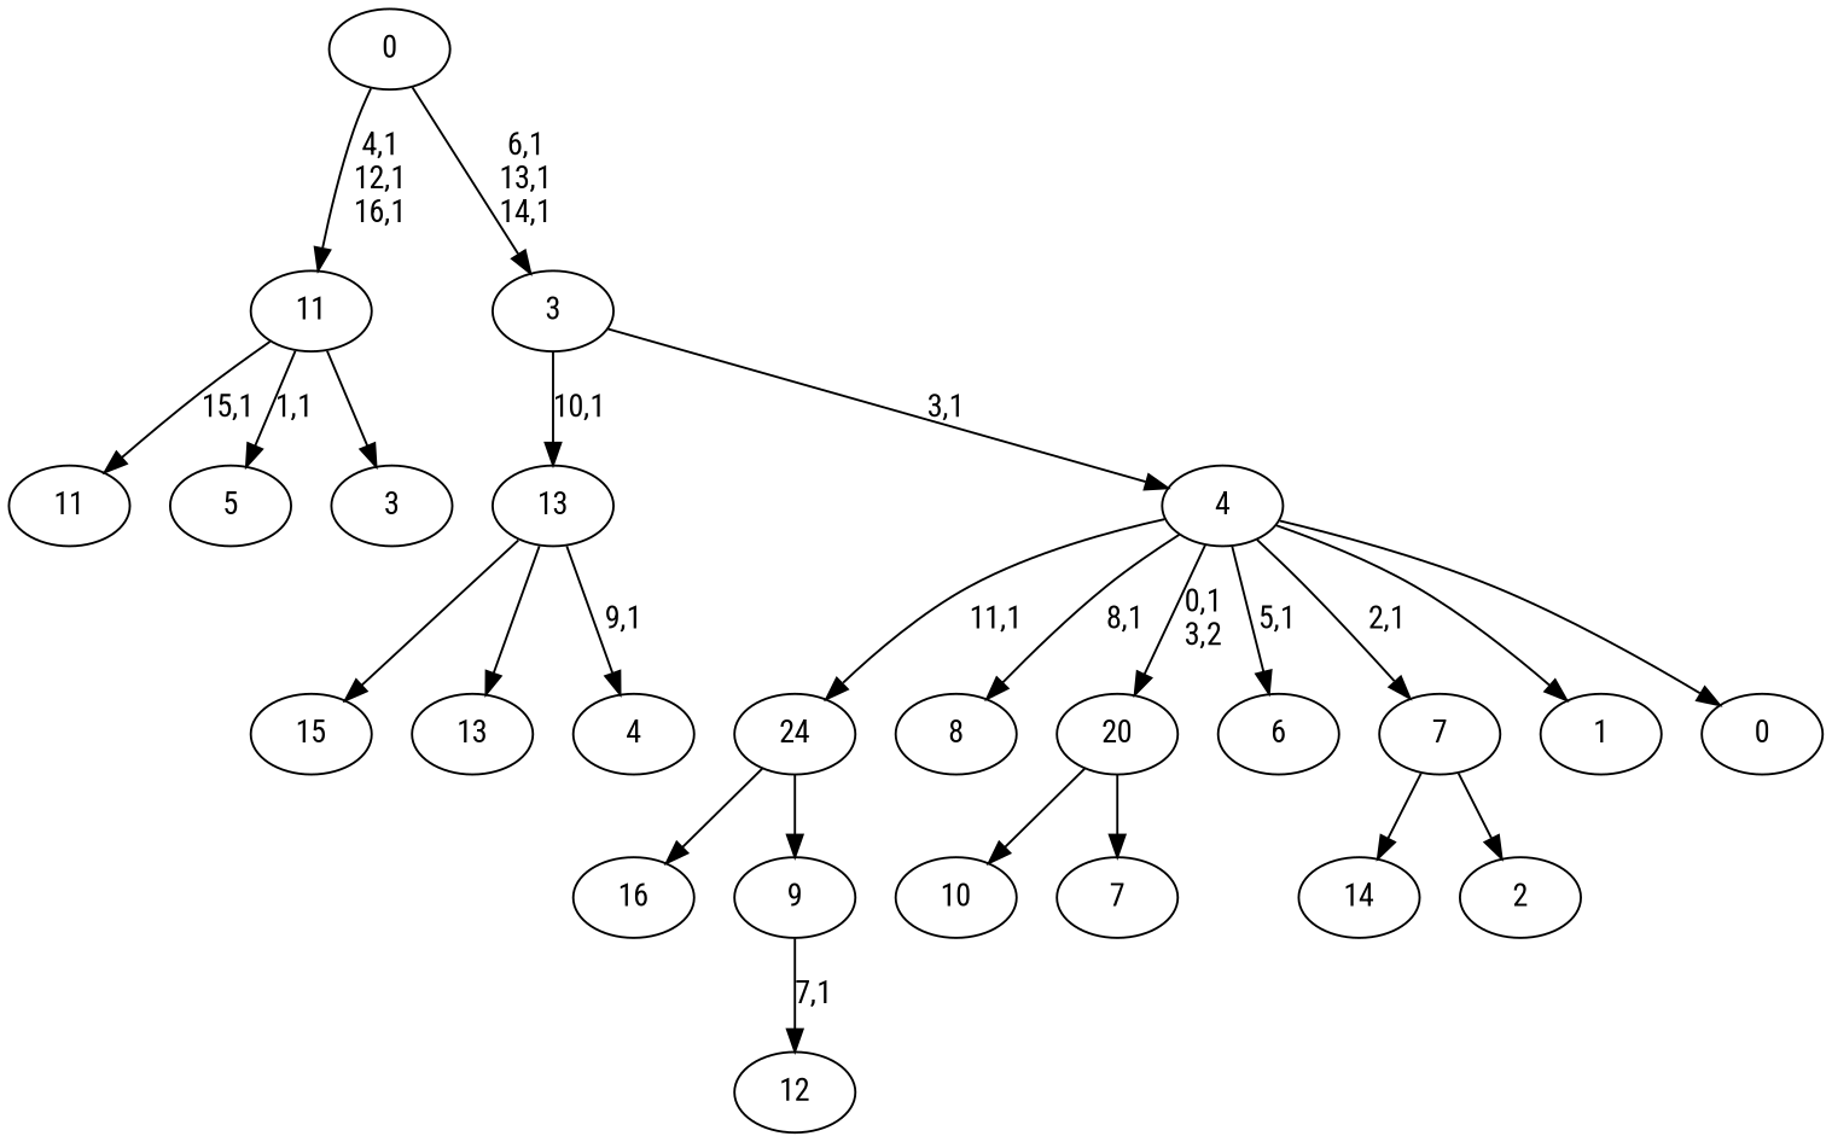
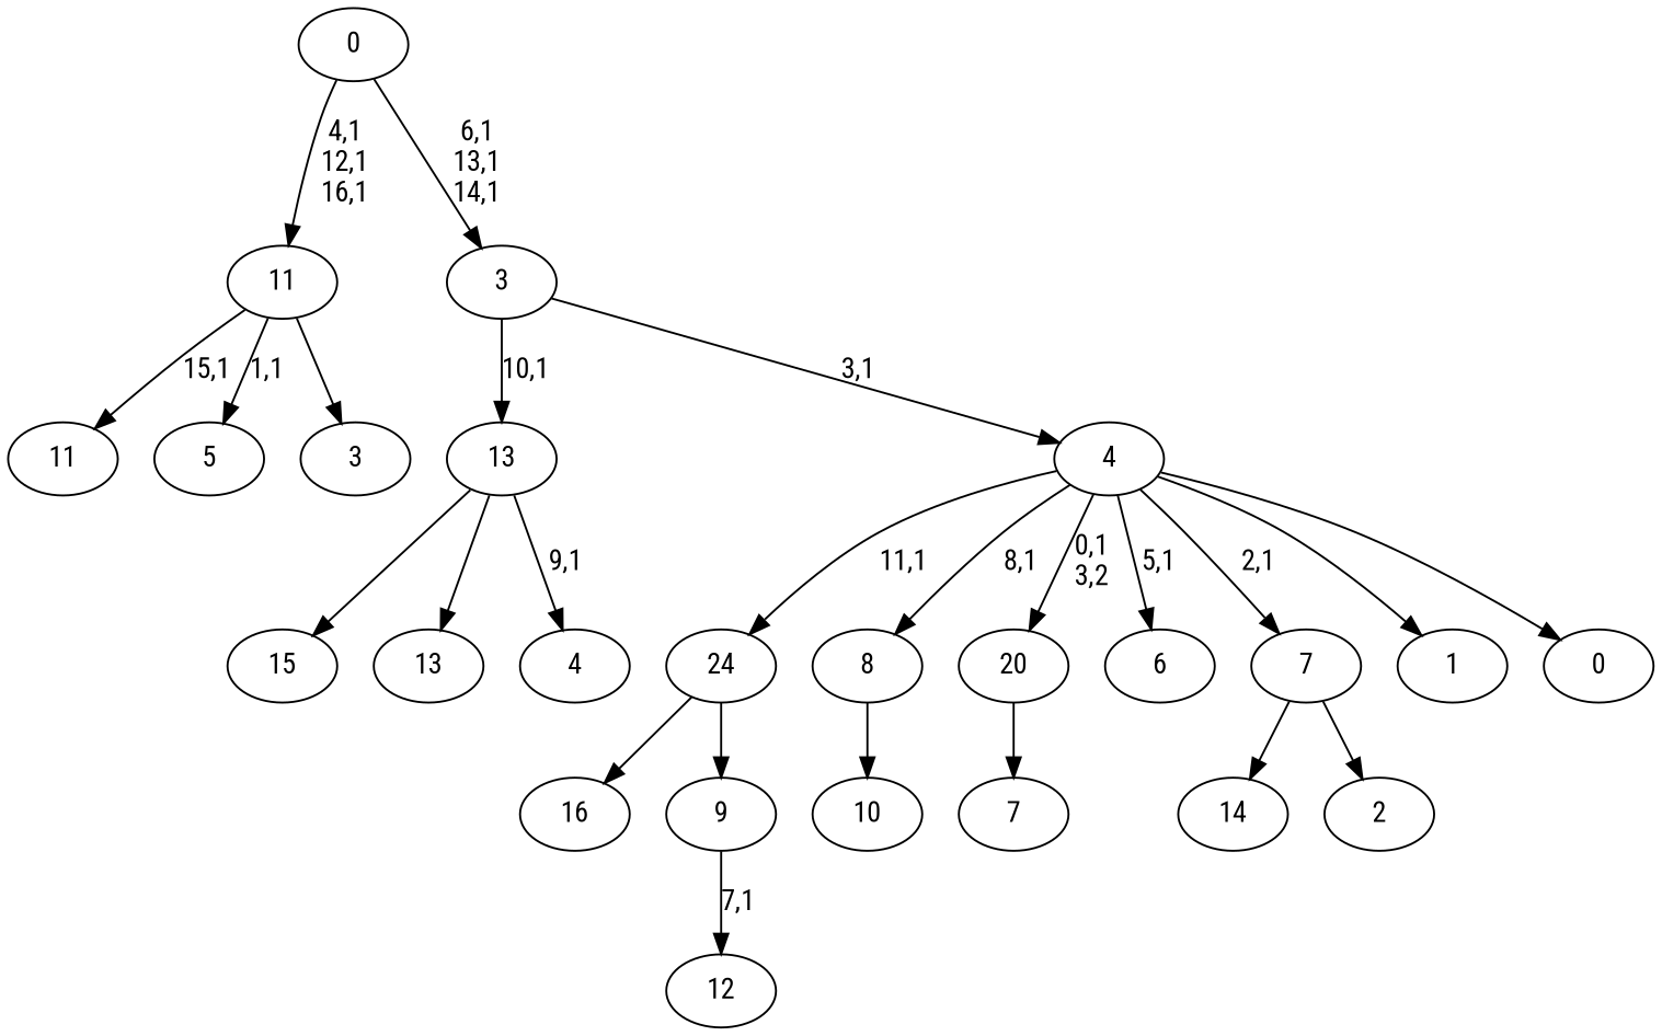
  digraph {
    fontname="Roboto Condensed"
    node [fontname="Roboto Condensed"]
    edge [fontname="Roboto Condensed"]
    n1 [label=16]
    n2 [label=15]
    n3 [label=14]
    n4 [label=13]
    n5 [label=12]
    n6 [label=11]
    n7 [label=10]
    n8 [label=9]
    24
    n10 [label=8]
    n11 [label=7]
    20
    n13 [label=6]
    n14 [label=5]
    n15 [label=4]
    13
    n17 [label=3]
    11
    n19 [label=2]
    7
    n21 [label=1]
    n22 [label=0]
    4
    3
    0
    n8 -> n5 [label="7,1"]
    24 -> n1
    24 -> n8
-   20 -> n7
+   n10 -> n7
    20 -> n11
    13 -> n2
    13 -> n4
    13 -> n15 [label="9,1"]
    11 -> n6 [label="15,1"]
    11 -> n14 [label="1,1"]
    11 -> n17
    7 -> n3
    7 -> n19
    4 -> 24 [label="11,1"]
    4 -> n10 [label="8,1"]
    4 -> 20 [label="0,1\n3,2"]
    4 -> n13 [label="5,1"]
    4 -> 7 [label="2,1"]
    4 -> n21
    4 -> n22
    3 -> 13 [label="10,1"]
    3 -> 4 [label="3,1"]
    0 -> 11 [label="4,1\n12,1\n16,1"]
    0 -> 3 [label="6,1\n13,1\n14,1"]
  }
